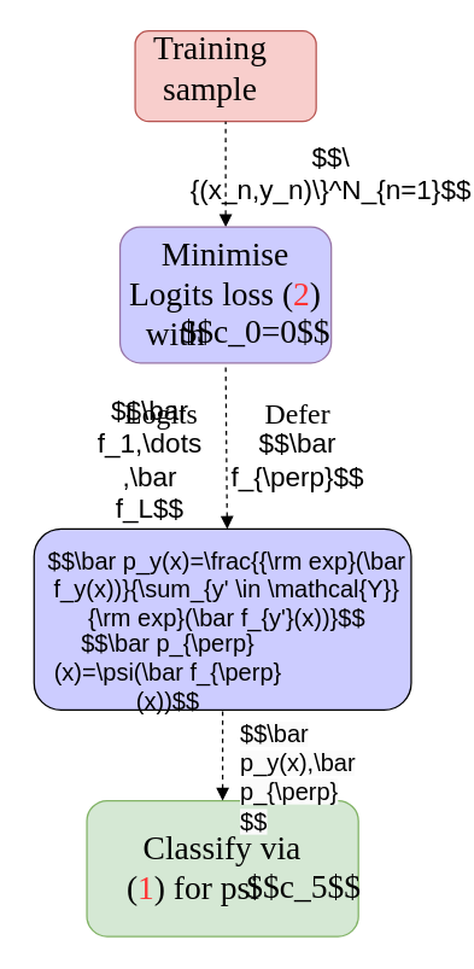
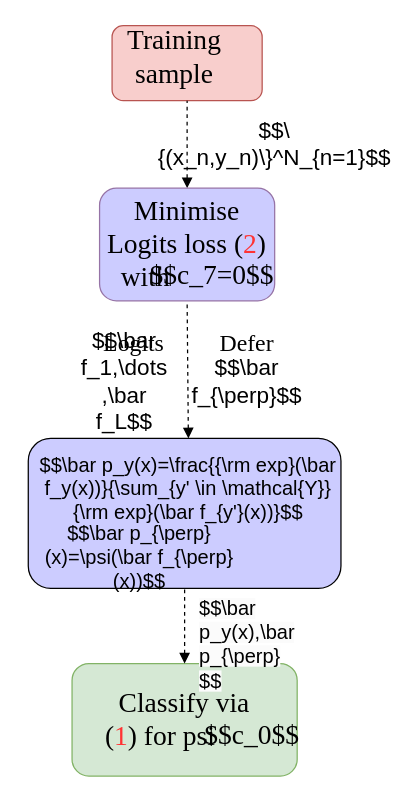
  <mxCell id="0" />
  <mxCell id="1" parent="0" />
  <mxCell id="2" value="&lt;font style=&quot;font-size: 18px;&quot;&gt;$$\{(x_n,y_n)\}^N_{n=1}$$&lt;/font&gt;" style="text;html=1;strokeColor=none;fillColor=none;align=center;verticalAlign=middle;whiteSpace=wrap;rounded=0;" vertex="1" parent="1"><mxGeometry x="189" y="100" width="60" height="30" as="geometry" /></mxCell>
  <mxCell id="3" value="" style="group" vertex="1" connectable="0" parent="1"><mxGeometry x="57" y="530" width="180" height="90" as="geometry" /></mxCell>
  <mxCell id="4" value="" style="rounded=1;whiteSpace=wrap;html=1;fillColor=#d5e8d4;strokeColor=#82b366;" vertex="1" parent="3"><mxGeometry width="180" height="90" as="geometry" /></mxCell>
  <mxCell id="5" value="&lt;font face=&quot;Times New Roman&quot; style=&quot;font-size: 22px;&quot;&gt;Classify via&lt;br&gt;(&lt;font color=&quot;#ff3333&quot;&gt;1&lt;/font&gt;) for psi&amp;nbsp; &amp;nbsp; &amp;nbsp; &amp;nbsp;&lt;br&gt;&lt;/font&gt;" style="text;html=1;strokeColor=none;fillColor=none;align=center;verticalAlign=middle;whiteSpace=wrap;rounded=0;" vertex="1" parent="3"><mxGeometry x="6" y="7.941" width="168" height="74.118" as="geometry" /></mxCell>
- <mxCell id="6" value="&lt;font face=&quot;Times New Roman&quot;&gt;&lt;span style=&quot;font-size: 22px;&quot;&gt;$$c_5$$&lt;/span&gt;&lt;/font&gt;" style="text;html=1;strokeColor=none;fillColor=none;align=center;verticalAlign=middle;whiteSpace=wrap;rounded=0;" vertex="1" parent="3"><mxGeometry x="108" y="42.353" width="72" height="31.765" as="geometry" /></mxCell>
+ <mxCell id="6" value="&lt;font face=&quot;Times New Roman&quot;&gt;&lt;span style=&quot;font-size: 22px;&quot;&gt;$$c_0$$&lt;/span&gt;&lt;/font&gt;" style="text;html=1;strokeColor=none;fillColor=none;align=center;verticalAlign=middle;whiteSpace=wrap;rounded=0;" vertex="1" parent="3"><mxGeometry x="108" y="42.353" width="72" height="31.765" as="geometry" /></mxCell>
  <mxCell id="7" value="" style="group" vertex="1" connectable="0" parent="1"><mxGeometry x="89" y="20" width="120" height="60" as="geometry" /></mxCell>
  <mxCell id="8" value="" style="rounded=1;whiteSpace=wrap;html=1;fillColor=#f8cecc;strokeColor=#b85450;" vertex="1" parent="7"><mxGeometry width="120" height="60" as="geometry" /></mxCell>
  <mxCell id="9" value="&lt;font face=&quot;Times New Roman&quot; style=&quot;font-size: 22px;&quot;&gt;Training&lt;br&gt;sample&lt;/font&gt;" style="text;html=1;strokeColor=none;fillColor=none;align=center;verticalAlign=middle;whiteSpace=wrap;rounded=0;" vertex="1" parent="7"><mxGeometry x="20" y="10" width="60" height="30" as="geometry" /></mxCell>
  <mxCell id="10" value="" style="endArrow=none;dashed=1;html=1;rounded=0;startArrow=block;startFill=1;entryX=0.5;entryY=1;entryDx=0;entryDy=0;exitX=0.5;exitY=0;exitDx=0;exitDy=0;" edge="1" parent="1" source="12" target="8"><mxGeometry width="50" height="50" relative="1" as="geometry"><mxPoint x="149" y="160" as="sourcePoint" /><mxPoint x="239" y="210" as="targetPoint" /></mxGeometry></mxCell>
  <mxCell id="11" value="" style="group" vertex="1" connectable="0" parent="1"><mxGeometry x="79" y="150" width="140" height="90" as="geometry" /></mxCell>
  <mxCell id="12" value="" style="rounded=1;whiteSpace=wrap;html=1;fillColor=#ccccff;strokeColor=#9673a6;" vertex="1" parent="11"><mxGeometry width="140" height="90" as="geometry" /></mxCell>
  <mxCell id="13" value="&lt;font face=&quot;Times New Roman&quot; style=&quot;font-size: 22px;&quot;&gt;&lt;font style=&quot;font-size: 22px;&quot;&gt;Minimise&lt;br&gt;&lt;/font&gt;Logits loss (&lt;font color=&quot;#ff3333&quot;&gt;2&lt;/font&gt;)&lt;br&gt;with&amp;nbsp; &amp;nbsp; &amp;nbsp; &amp;nbsp; &amp;nbsp; &amp;nbsp;&amp;nbsp;&lt;br&gt;&lt;/font&gt;" style="text;html=1;strokeColor=none;fillColor=none;align=center;verticalAlign=middle;whiteSpace=wrap;rounded=0;" vertex="1" parent="11"><mxGeometry y="10" width="140" height="70" as="geometry" /></mxCell>
- <mxCell id="14" value="&lt;font face=&quot;Times New Roman&quot;&gt;&lt;span style=&quot;font-size: 22px;&quot;&gt;$$c_0=0$$&lt;/span&gt;&lt;/font&gt;" style="text;html=1;strokeColor=none;fillColor=none;align=center;verticalAlign=middle;whiteSpace=wrap;rounded=0;" vertex="1" parent="11"><mxGeometry x="60" y="50" width="60" height="40" as="geometry" /></mxCell>
+ <mxCell id="14" value="&lt;font face=&quot;Times New Roman&quot;&gt;&lt;span style=&quot;font-size: 22px;&quot;&gt;$$c_7=0$$&lt;/span&gt;&lt;/font&gt;" style="text;html=1;strokeColor=none;fillColor=none;align=center;verticalAlign=middle;whiteSpace=wrap;rounded=0;" vertex="1" parent="11"><mxGeometry x="60" y="50" width="60" height="40" as="geometry" /></mxCell>
  <mxCell id="15" value="" style="group" vertex="1" connectable="0" parent="1"><mxGeometry x="20" y="350" width="258" height="120" as="geometry" /></mxCell>
  <mxCell id="16" value="" style="rounded=1;whiteSpace=wrap;html=1;fillColor=#ccccff;" vertex="1" parent="15"><mxGeometry x="2" width="250" height="120" as="geometry" /></mxCell>
  <mxCell id="17" value="&lt;font style=&quot;font-size: 16px;&quot;&gt;$$\bar p_y(x)=\frac{{\rm exp}(\bar f_y(x))}{\sum_{y' \in \mathcal{Y}}{\rm exp}(\bar f_{y'}(x))}$$&lt;/font&gt;" style="text;html=1;strokeColor=none;fillColor=none;align=center;verticalAlign=middle;whiteSpace=wrap;rounded=0;" vertex="1" parent="15"><mxGeometry x="2" width="256" height="80" as="geometry" /></mxCell>
  <mxCell id="18" value="&lt;font style=&quot;font-size: 16px;&quot;&gt;$$\bar p_{\perp}(x)=\psi(\bar f_{\perp}(x))$$&lt;/font&gt;" style="text;html=1;strokeColor=none;fillColor=none;align=center;verticalAlign=middle;whiteSpace=wrap;rounded=0;" vertex="1" parent="15"><mxGeometry y="80" width="182" height="30" as="geometry" /></mxCell>
  <mxCell id="19" value="" style="endArrow=none;dashed=1;html=1;rounded=0;startArrow=block;startFill=1;entryX=0.5;entryY=1;entryDx=0;entryDy=0;exitX=0.5;exitY=0;exitDx=0;exitDy=0;" edge="1" parent="1" source="17" target="12"><mxGeometry width="50" height="50" relative="1" as="geometry"><mxPoint x="169" y="350" as="sourcePoint" /><mxPoint x="129" y="260" as="targetPoint" /></mxGeometry></mxCell>
  <mxCell id="20" value="" style="endArrow=none;dashed=1;html=1;rounded=0;startArrow=block;startFill=1;entryX=0.5;entryY=1;entryDx=0;entryDy=0;exitX=0.5;exitY=0;exitDx=0;exitDy=0;" edge="1" parent="1" source="4" target="16"><mxGeometry width="50" height="50" relative="1" as="geometry"><mxPoint x="310" y="617.5" as="sourcePoint" /><mxPoint x="309" y="507.5" as="targetPoint" /></mxGeometry></mxCell>
  <mxCell id="21" value="&lt;span style=&quot;color: rgb(0, 0, 0); font-family: Helvetica; font-size: 16px; font-style: normal; font-variant-ligatures: normal; font-variant-caps: normal; font-weight: 400; letter-spacing: normal; orphans: 2; text-align: center; text-indent: 0px; text-transform: none; widows: 2; word-spacing: 0px; -webkit-text-stroke-width: 0px; background-color: rgb(251, 251, 251); text-decoration-thickness: initial; text-decoration-style: initial; text-decoration-color: initial; float: none; display: inline !important;&quot;&gt;$$\bar p_y(x),\bar p_{\perp}&lt;br&gt;$$&lt;/span&gt;" style="text;whiteSpace=wrap;html=1;" vertex="1" parent="1"><mxGeometry x="157" y="470" width="80" height="60" as="geometry" /></mxCell>
  <mxCell id="22" value="&lt;font style=&quot;font-size: 18px;&quot;&gt;$$\bar f_1,\dots ,\bar f_L$$&lt;/font&gt;" style="text;html=1;strokeColor=none;fillColor=none;align=center;verticalAlign=middle;whiteSpace=wrap;rounded=0;" vertex="1" parent="1"><mxGeometry x="69" y="290" width="60" height="30" as="geometry" /></mxCell>
  <mxCell id="23" value="&lt;font style=&quot;font-size: 18px;&quot;&gt;$$\bar f_{\perp}$$&lt;/font&gt;" style="text;html=1;strokeColor=none;fillColor=none;align=center;verticalAlign=middle;whiteSpace=wrap;rounded=0;" vertex="1" parent="1"><mxGeometry x="167" y="290" width="60" height="30" as="geometry" /></mxCell>
  <mxCell id="24" value="&lt;font face=&quot;Times New Roman&quot; style=&quot;font-size: 19px;&quot;&gt;Logits&amp;nbsp;&lt;/font&gt;" style="text;html=1;strokeColor=none;fillColor=none;align=center;verticalAlign=middle;whiteSpace=wrap;rounded=0;" vertex="1" parent="1"><mxGeometry x="79" y="260" width="60" height="30" as="geometry" /></mxCell>
  <mxCell id="25" value="&lt;font face=&quot;Times New Roman&quot; style=&quot;font-size: 19px;&quot;&gt;Defer&lt;/font&gt;" style="text;html=1;strokeColor=none;fillColor=none;align=center;verticalAlign=middle;whiteSpace=wrap;rounded=0;" vertex="1" parent="1"><mxGeometry x="167" y="260" width="60" height="30" as="geometry" /></mxCell>
